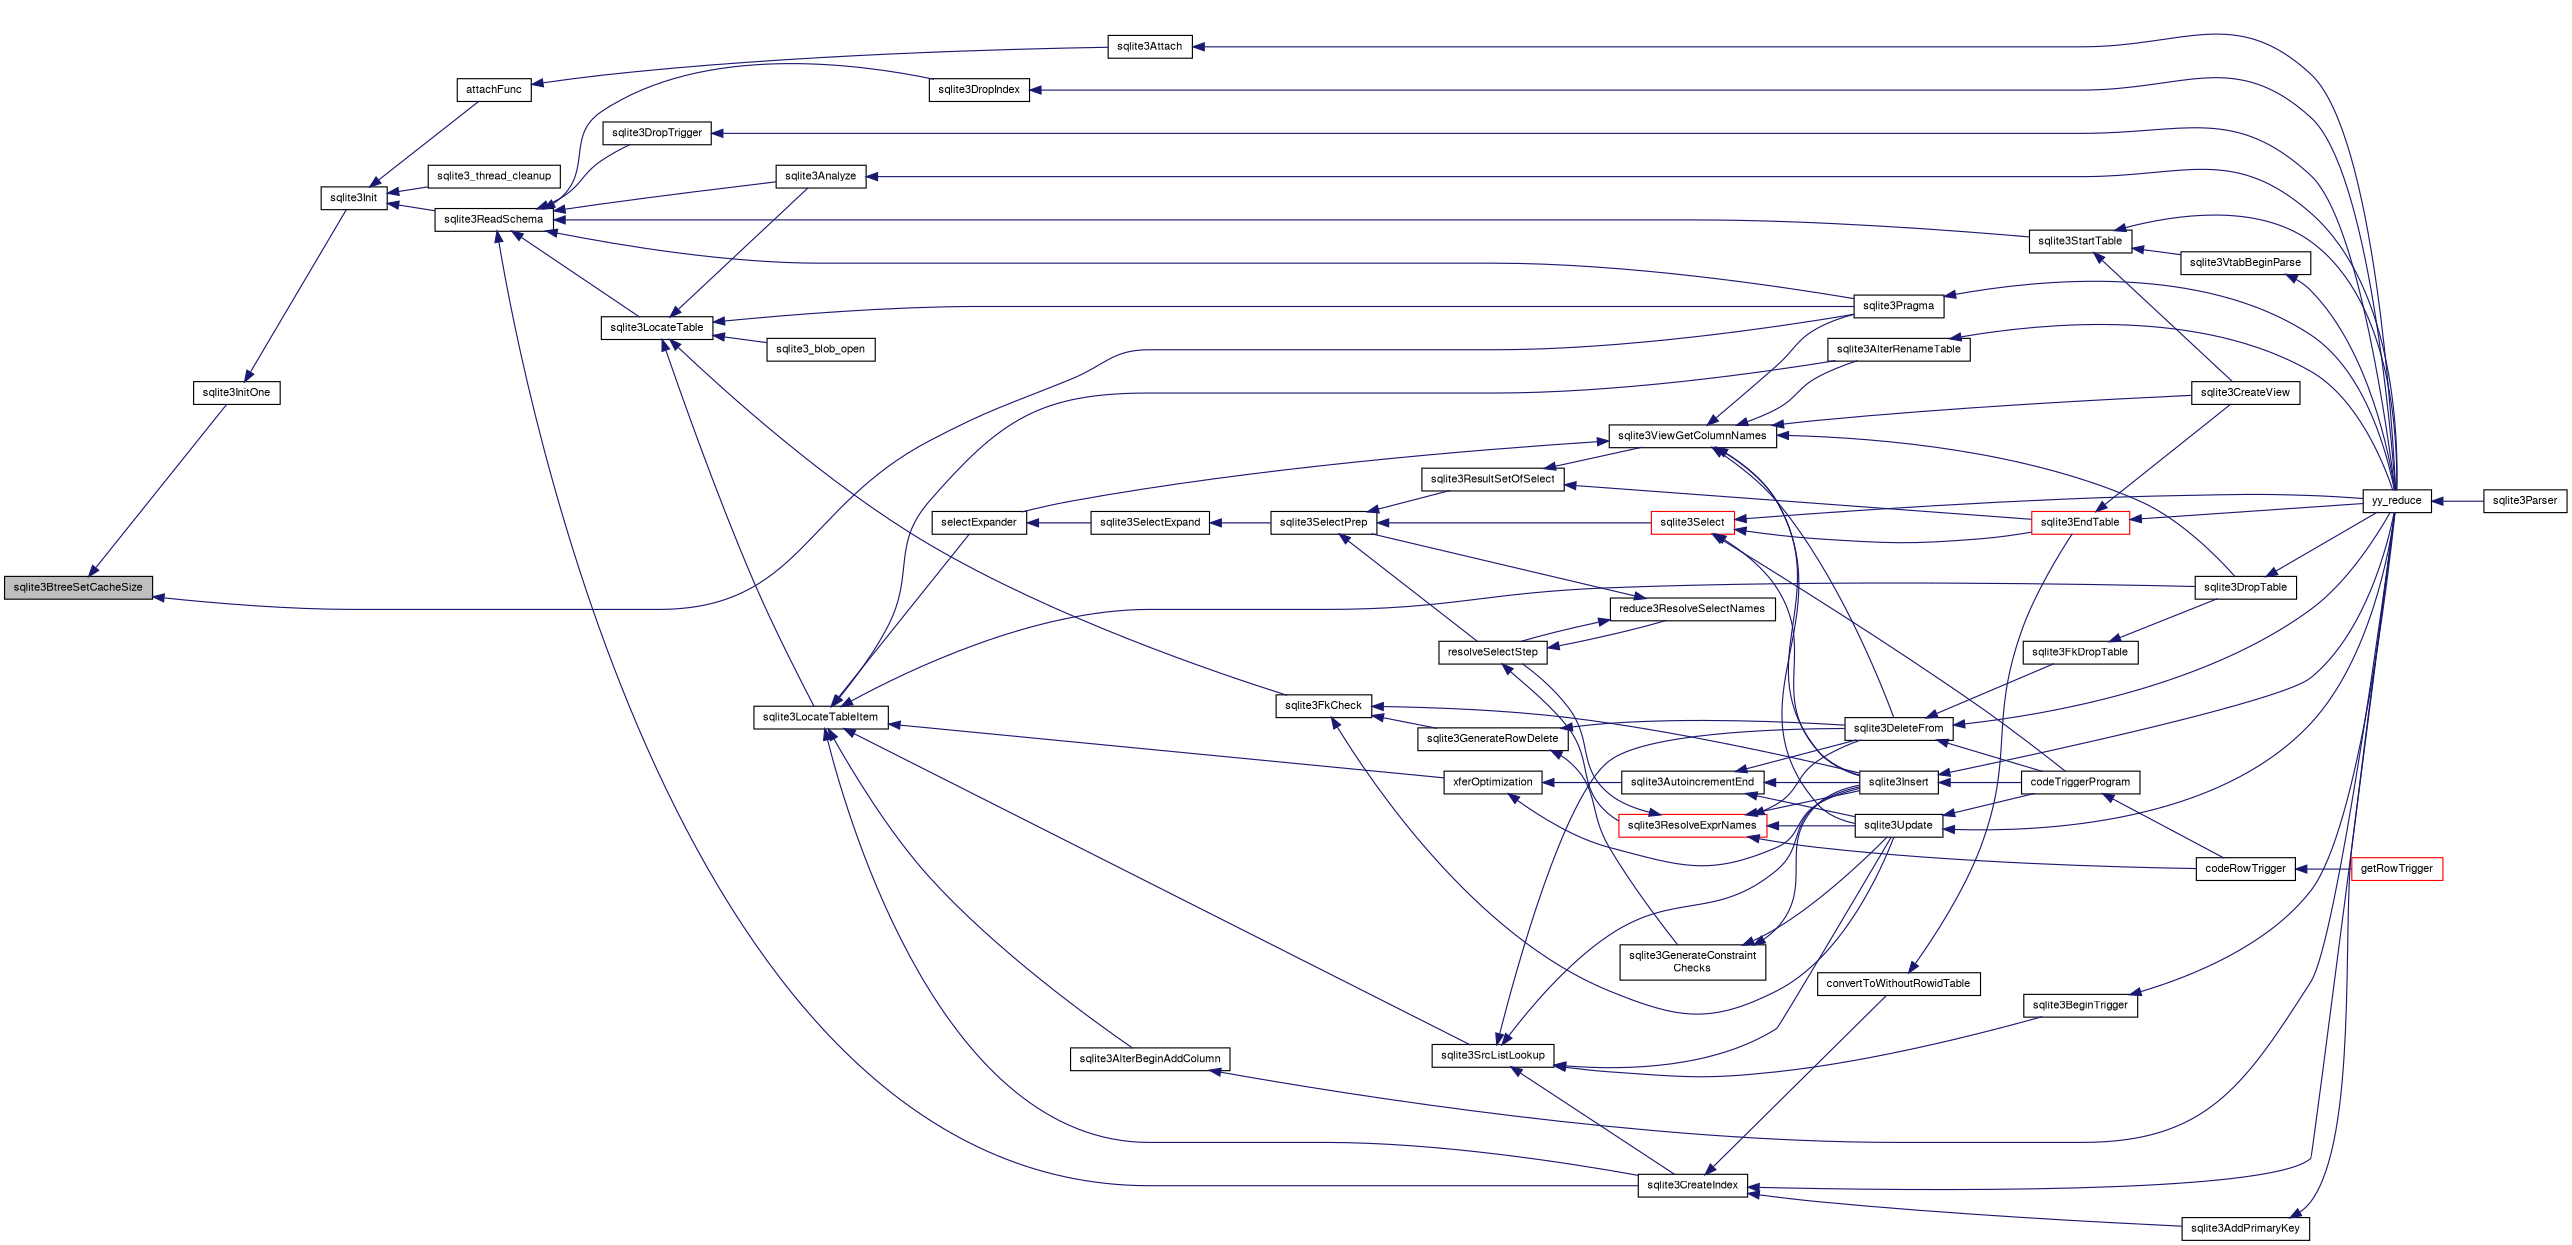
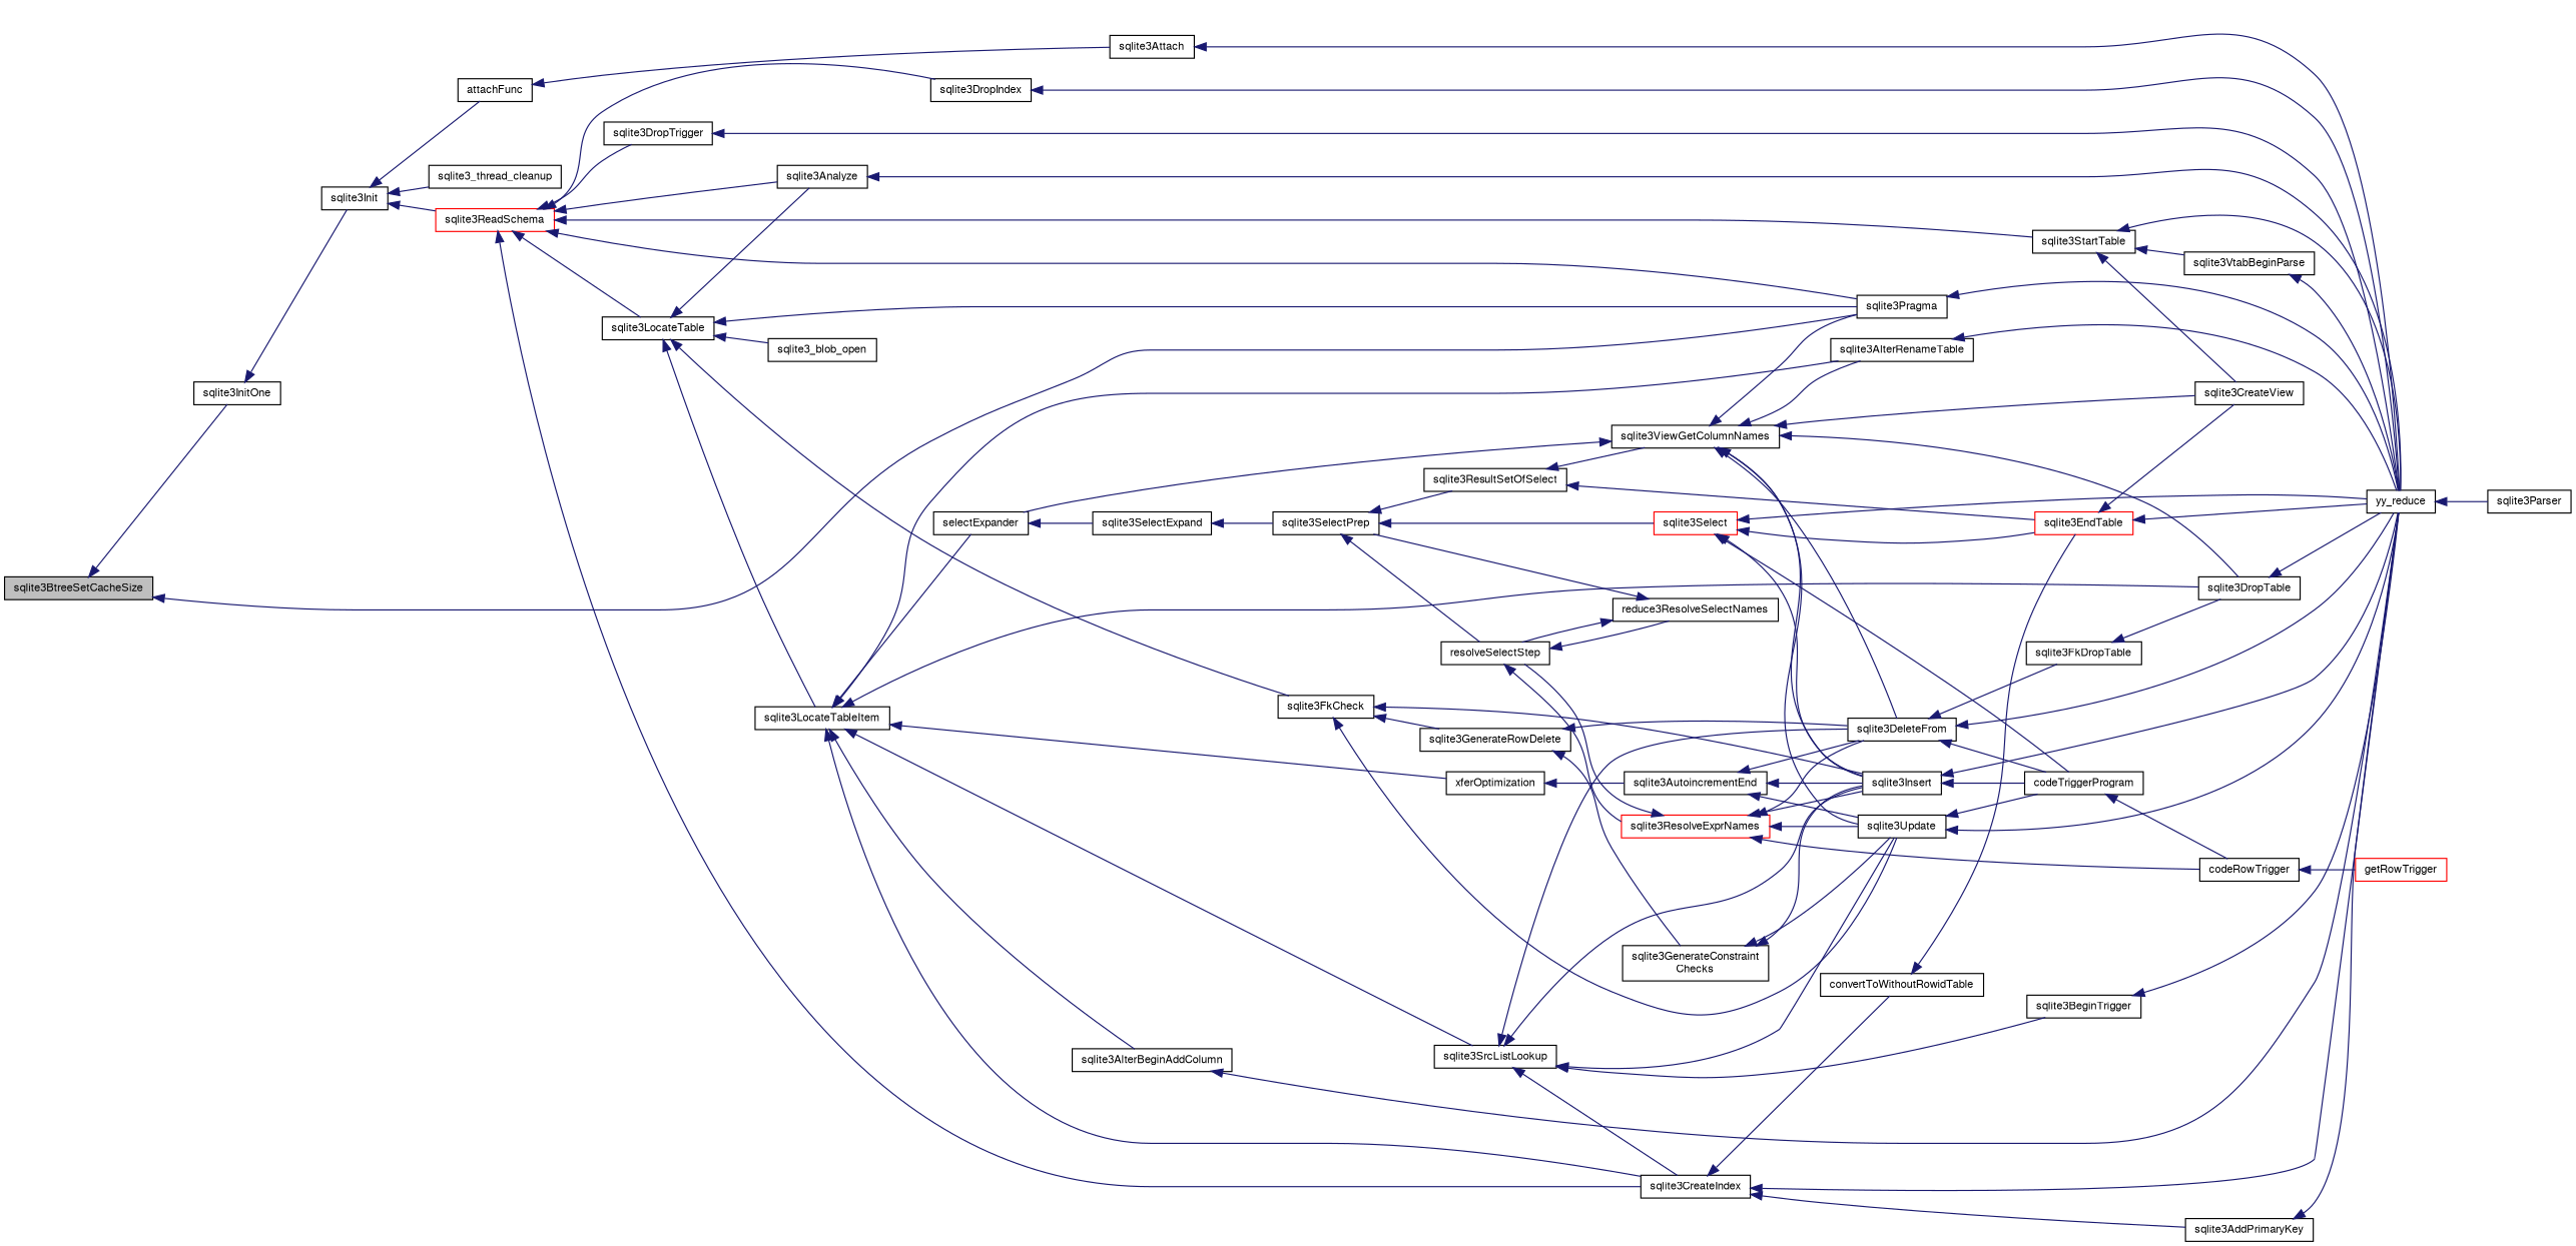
  digraph {
    rankdir=LR
    node [color=black fillcolor=white fontname=FreeSans fontsize=10 shape=record style=filled]
    edge [color=midnightblue dir=back fontname=FreeSans fontsize=10 labelfontname=FreeSans labelfontsize=10 style=solid]
    n1 [fillcolor=grey75 fontcolor=black height=0.2 label=sqlite3BtreeSetCacheSize width=0.4]
    n2 [height=0.2 label=sqlite3Pragma width=0.4]
    n3 [height=0.2 label=sqlite3InitOne width=0.4]
    n4 [height=0.2 label=yy_reduce width=0.4]
    n5 [height=0.2 label=sqlite3Init width=0.4]
    n6 [height=0.2 label=sqlite3Parser width=0.4]
    n7 [height=0.2 label=attachFunc width=0.4]
-   n8 [height=0.2 label=sqlite3ReadSchema width=0.4]
+   n8 [color=red height=0.2 label=sqlite3ReadSchema width=0.4]
    n9 [height=0.2 label=sqlite3_thread_cleanup width=0.4]
    n10 [height=0.2 label=sqlite3Attach width=0.4]
    n11 [height=0.2 label=sqlite3Analyze width=0.4]
    n12 [height=0.2 label=sqlite3LocateTable width=0.4]
    n13 [height=0.2 label=sqlite3CreateIndex width=0.4]
    n14 [height=0.2 label=sqlite3StartTable width=0.4]
    n15 [height=0.2 label=sqlite3DropIndex width=0.4]
    n16 [height=0.2 label=sqlite3DropTrigger width=0.4]
    n17 [height=0.2 label=sqlite3_blob_open width=0.4]
    n18 [height=0.2 label=sqlite3LocateTableItem width=0.4]
    n19 [height=0.2 label=sqlite3FkCheck width=0.4]
    n20 [height=0.2 label=sqlite3AddPrimaryKey width=0.4]
    n21 [height=0.2 label=convertToWithoutRowidTable width=0.4]
    n22 [height=0.2 label=sqlite3CreateView width=0.4]
    n23 [height=0.2 label=sqlite3VtabBeginParse width=0.4]
    n24 [height=0.2 label=sqlite3AlterRenameTable width=0.4]
    n25 [height=0.2 label=sqlite3AlterBeginAddColumn width=0.4]
    n26 [height=0.2 label=sqlite3DropTable width=0.4]
    n27 [height=0.2 label=sqlite3SrcListLookup width=0.4]
    n28 [height=0.2 label=xferOptimization width=0.4]
    n29 [height=0.2 label=selectExpander width=0.4]
    n30 [height=0.2 label=sqlite3Insert width=0.4]
    n31 [height=0.2 label=sqlite3Update width=0.4]
    n32 [height=0.2 label=sqlite3GenerateRowDelete width=0.4]
    n33 [height=0.2 label=sqlite3DeleteFrom width=0.4]
    n34 [height=0.2 label=sqlite3BeginTrigger width=0.4]
    n35 [height=0.2 label=sqlite3AutoincrementEnd width=0.4]
    n36 [height=0.2 label=sqlite3SelectExpand width=0.4]
    n37 [color=red height=0.2 label=sqlite3EndTable width=0.4]
    n38 [height=0.2 label=sqlite3FkDropTable width=0.4]
    n39 [height=0.2 label=codeTriggerProgram width=0.4]
    n40 [height=0.2 label=codeRowTrigger width=0.4]
    n41 [color=red height=0.2 label=getRowTrigger width=0.4]
    n42 [height=0.2 label=sqlite3SelectPrep width=0.4]
    n43 [height=0.2 label=resolveSelectStep width=0.4]
    n44 [height=0.2 label=sqlite3ResultSetOfSelect width=0.4]
    n45 [color=red height=0.2 label=sqlite3Select width=0.4]
    n46 [color=red height=0.2 label=sqlite3ResolveExprNames width=0.4]
    n47 [height=0.2 label=reduce3ResolveSelectNames width=0.4]
    n48 [height=0.2 label=sqlite3ViewGetColumnNames width=0.4]
    n49 [height=0.2 label="sqlite3GenerateConstraint\lChecks" width=0.4]
    n1 -> n2
    n1 -> n3
    n2 -> n4
    n3 -> n5
    n4 -> n6
    n5 -> n7
    n5 -> n8
    n5 -> n9
    n7 -> n10
    n8 -> n2
    n8 -> n11
    n8 -> n12
    n8 -> n13
    n8 -> n14
    n8 -> n15
    n8 -> n16
    n10 -> n4
    n11 -> n4
    n12 -> n2
    n12 -> n11
    n12 -> n17
    n12 -> n18
    n12 -> n19
    n13 -> n4
    n13 -> n20
    n13 -> n21
    n14 -> n4
    n14 -> n22
    n14 -> n23
    n15 -> n4
    n16 -> n4
    n18 -> n13
    n18 -> n24
    n18 -> n25
    n18 -> n26
    n18 -> n27
    n18 -> n28
    n18 -> n29
    n19 -> n30
    n19 -> n31
    n19 -> n32
    n20 -> n4
    n21 -> n37
    n23 -> n4
    n24 -> n4
    n25 -> n4
    n26 -> n4
    n27 -> n13
    n27 -> n30
    n27 -> n31
    n27 -> n33
    n27 -> n34
-   n28 -> n30
    n28 -> n35
    n29 -> n36
    n30 -> n4
    n30 -> n39
    n31 -> n4
    n31 -> n39
    n32 -> n33
    n32 -> n49
    n33 -> n4
    n33 -> n38
    n33 -> n39
    n34 -> n4
    n35 -> n30
    n35 -> n31
    n35 -> n33
    n36 -> n42
    n37 -> n4
    n37 -> n22
    n38 -> n26
    n39 -> n40
    n40 -> n41
    n42 -> n43
    n42 -> n44
    n42 -> n45
    n43 -> n46
    n43 -> n47
    n44 -> n37
    n44 -> n48
    n45 -> n4
    n45 -> n30
    n45 -> n37
    n45 -> n39
    n46 -> n30
    n46 -> n31
    n46 -> n33
    n46 -> n40
    n46 -> n43
    n47 -> n42
    n47 -> n43
    n48 -> n2
    n48 -> n22
    n48 -> n24
    n48 -> n26
    n48 -> n29
    n48 -> n30
    n48 -> n31
    n48 -> n33
    n49 -> n30
    n49 -> n31
  }
